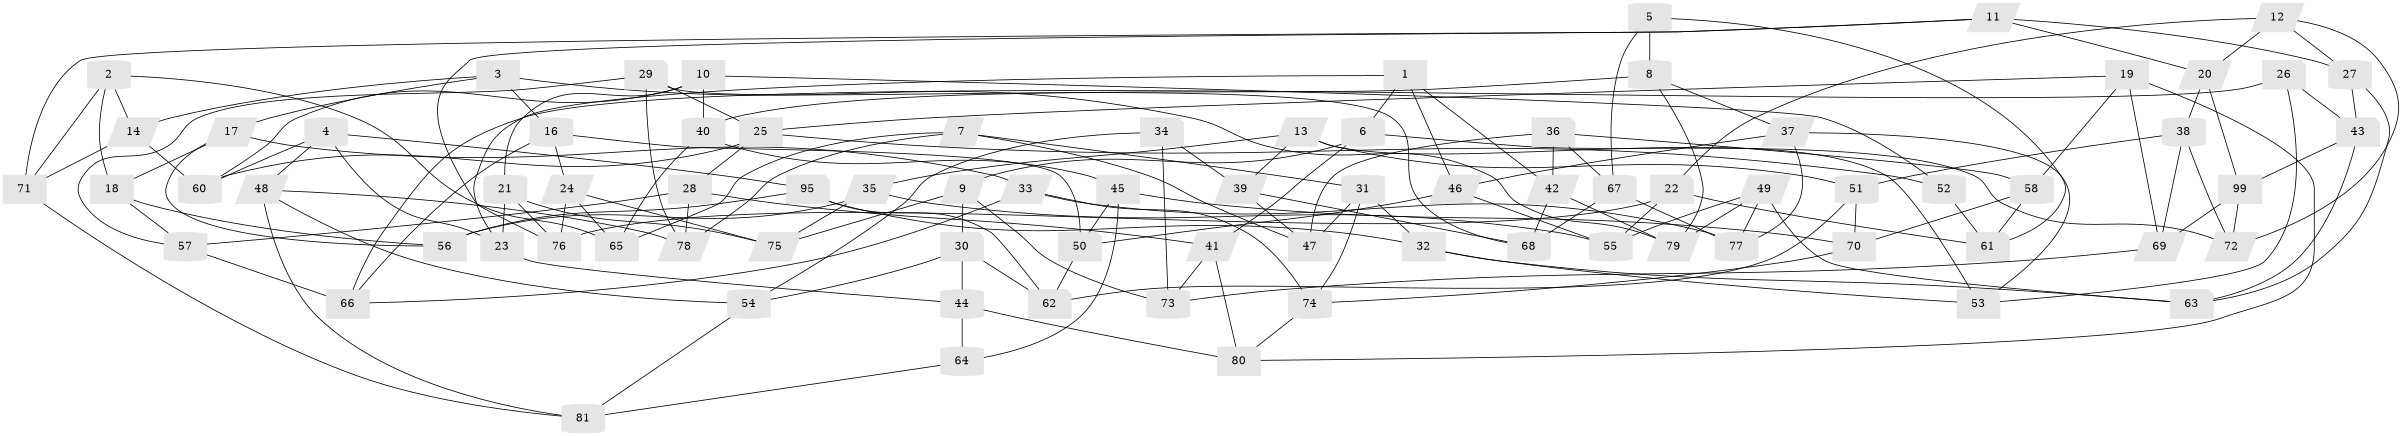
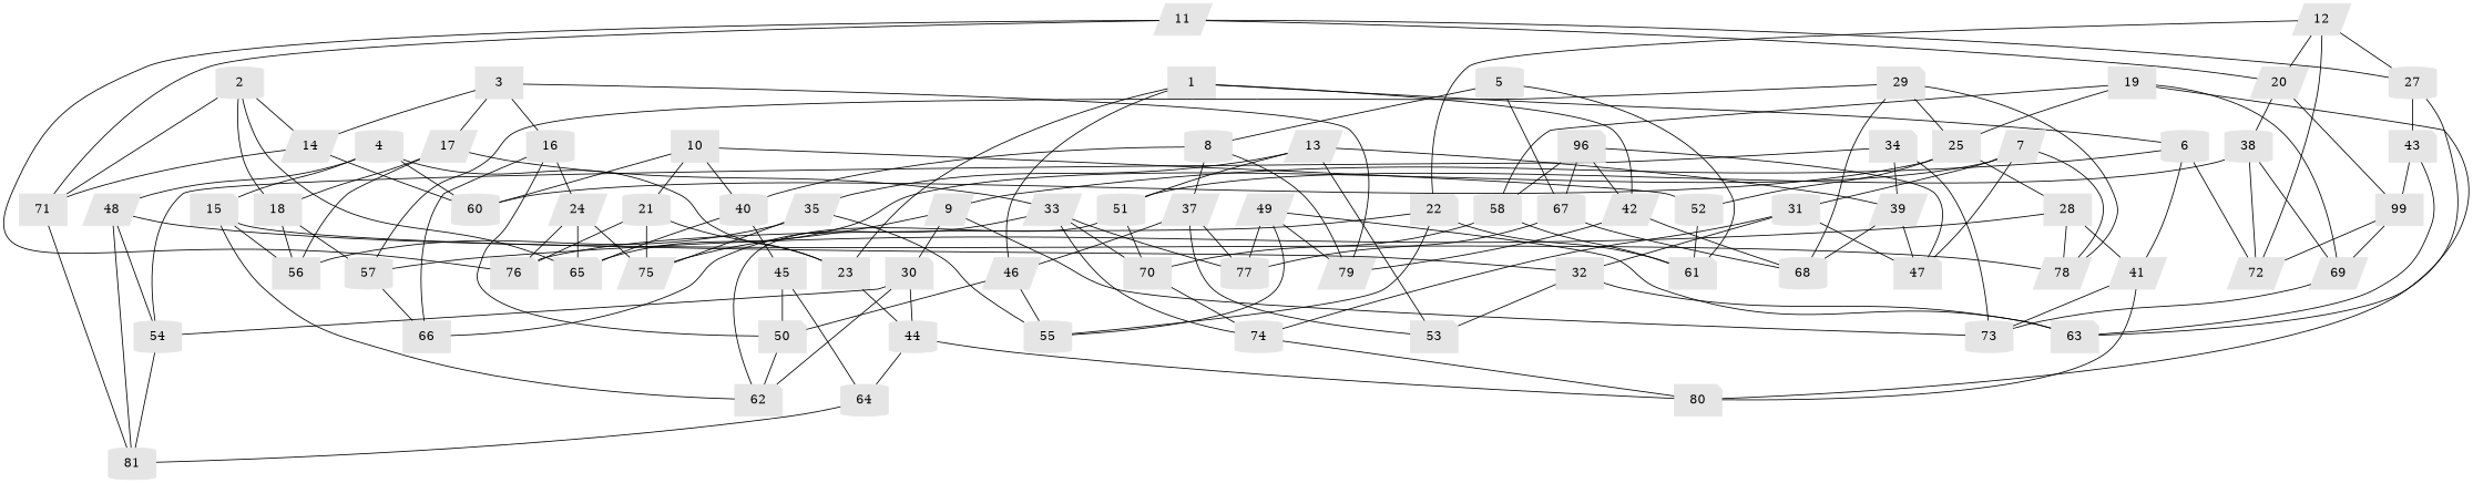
  graph {
    node [color=gray90 shape=cylinder style=filled]
    1 [shape=box]
    6
    23 [shape=box]
    42 [shape=parallelogram]
    46 [shape=parallelogram]
    9 [shape=parallelogram]
    41 [shape=parallelogram]
    72 [shape=parallelogram]
    44
    79 [shape=parallelogram]
    68
    50 [shape=note]
    55
    14 [shape=parallelogram]
    2
    18 [shape=box]
    65 [shape=note]
    71 [shape=box]
    60
    56 [shape=box]
    57
    81
    3 [shape=box]
    16
    17 [shape=parallelogram]
    24 [shape=parallelogram]
    66 [shape=box]
    33 [shape=parallelogram]
    4
-   15 [shape=note label=95]
+   15 [shape=note]
    48 [shape=parallelogram]
    32 [shape=box]
    62 [shape=note]
    78 [shape=parallelogram]
    54
    5
    8
    61 [shape=note]
    67
    37 [shape=parallelogram]
    40
    64
    77
    30 [shape=note]
    73
    75 [shape=parallelogram]
    80 [shape=note]
    7 [shape=parallelogram]
    31
    47 [shape=note]
    74
    53 [shape=note]
    45 [shape=box]
    10 [shape=box]
    21
    52
    76 [shape=note]
    11 [shape=parallelogram]
    20 [shape=parallelogram]
    27
    38
    n62 [label=99 shape=box]
    43 [shape=note]
    63 [shape=note]
    12 [shape=parallelogram]
    22 [shape=note]
    13 [shape=parallelogram]
    35 [shape=parallelogram]
    39 [shape=parallelogram]
    51
    70 [shape=box]
    19 [shape=box]
    25 [shape=box]
    58
    69 [shape=parallelogram]
    28 [shape=box]
-   26 [shape=note]
    34 [shape=note]
    29 [shape=note]
-   36 [shape=note]
+   36 [shape=note label=96]
    49 [shape=parallelogram]
    1 -- 6
    1 -- 23
    1 -- 42
    1 -- 46
    6 -- 9
    6 -- 41
    6 -- 72
    23 -- 44
    42 -- 79
    42 -- 68
    46 -- 50
    46 -- 55
    9 -- 30
    9 -- 73
    9 -- 75
    41 -- 73
    41 -- 80
    44 -- 64
    44 -- 80
    50 -- 62
    14 -- 71
    14 -- 60
    2 -- 14
    2 -- 18
    2 -- 65
    2 -- 71
    18 -- 56
    18 -- 57
    71 -- 81
    57 -- 66
    3 -- 79
    3 -- 14
    3 -- 16
    3 -- 17
    16 -- 50
    16 -- 24
    16 -- 66
    17 -- 18
    17 -- 56
    17 -- 33
    24 -- 65
    24 -- 75
    24 -- 76
    33 -- 66
    33 -- 77
    33 -- 74
    4 -- 23
    4 -- 60
    4 -- 15
    4 -- 48
    15 -- 56
    15 -- 32
    15 -- 62
    48 -- 81
    48 -- 78
    48 -- 54
    32 -- 53
    32 -- 63
    54 -- 81
    5 -- 8
    5 -- 61
    5 -- 67
    8 -- 79
    8 -- 37
    8 -- 40
    67 -- 68
    67 -- 77
    37 -- 46
    37 -- 77
    37 -- 53
    40 -- 65
    40 -- 45
    64 -- 81
    30 -- 44
    30 -- 62
    30 -- 54
    7 -- 65
    7 -- 78
    7 -- 31
    7 -- 47
    31 -- 32
    31 -- 47
    31 -- 74
    74 -- 80
    45 -- 50
    45 -- 64
-   45 -- 70
+   33 -- 70
    10 -- 60
    10 -- 40
    10 -- 21
    10 -- 52
    21 -- 23
    21 -- 75
    21 -- 76
    52 -- 61
    11 -- 71
    11 -- 76
    11 -- 20
    11 -- 27
    20 -- 38
    20 -- n62
    27 -- 43
    27 -- 63
    38 -- 72
    38 -- 51
    38 -- 69
    n62 -- 72
    n62 -- 69
    43 -- n62
    43 -- 63
    12 -- 72
    12 -- 20
    12 -- 27
    12 -- 22
    22 -- 55
    22 -- 61
    22 -- 76
    13 -- 53
    13 -- 35
    13 -- 39
    13 -- 51
    35 -- 55
    35 -- 56
    35 -- 75
    39 -- 68
    39 -- 47
    51 -- 62
    51 -- 70
    70 -- 74
    19 -- 80
    19 -- 25
    19 -- 58
    19 -- 69
    25 -- 60
    25 -- 52
    25 -- 28
    58 -- 61
    58 -- 70
    69 -- 73
    28 -- 41
    28 -- 57
    28 -- 78
-   26 -- 66
-   26 -- 53
-   26 -- 43
    34 -- 54
    34 -- 73
    34 -- 39
    29 -- 68
    29 -- 57
    29 -- 78
    29 -- 25
    36 -- 42
    36 -- 67
    36 -- 47
    36 -- 58
    49 -- 79
    49 -- 55
    49 -- 77
    49 -- 63
  }
